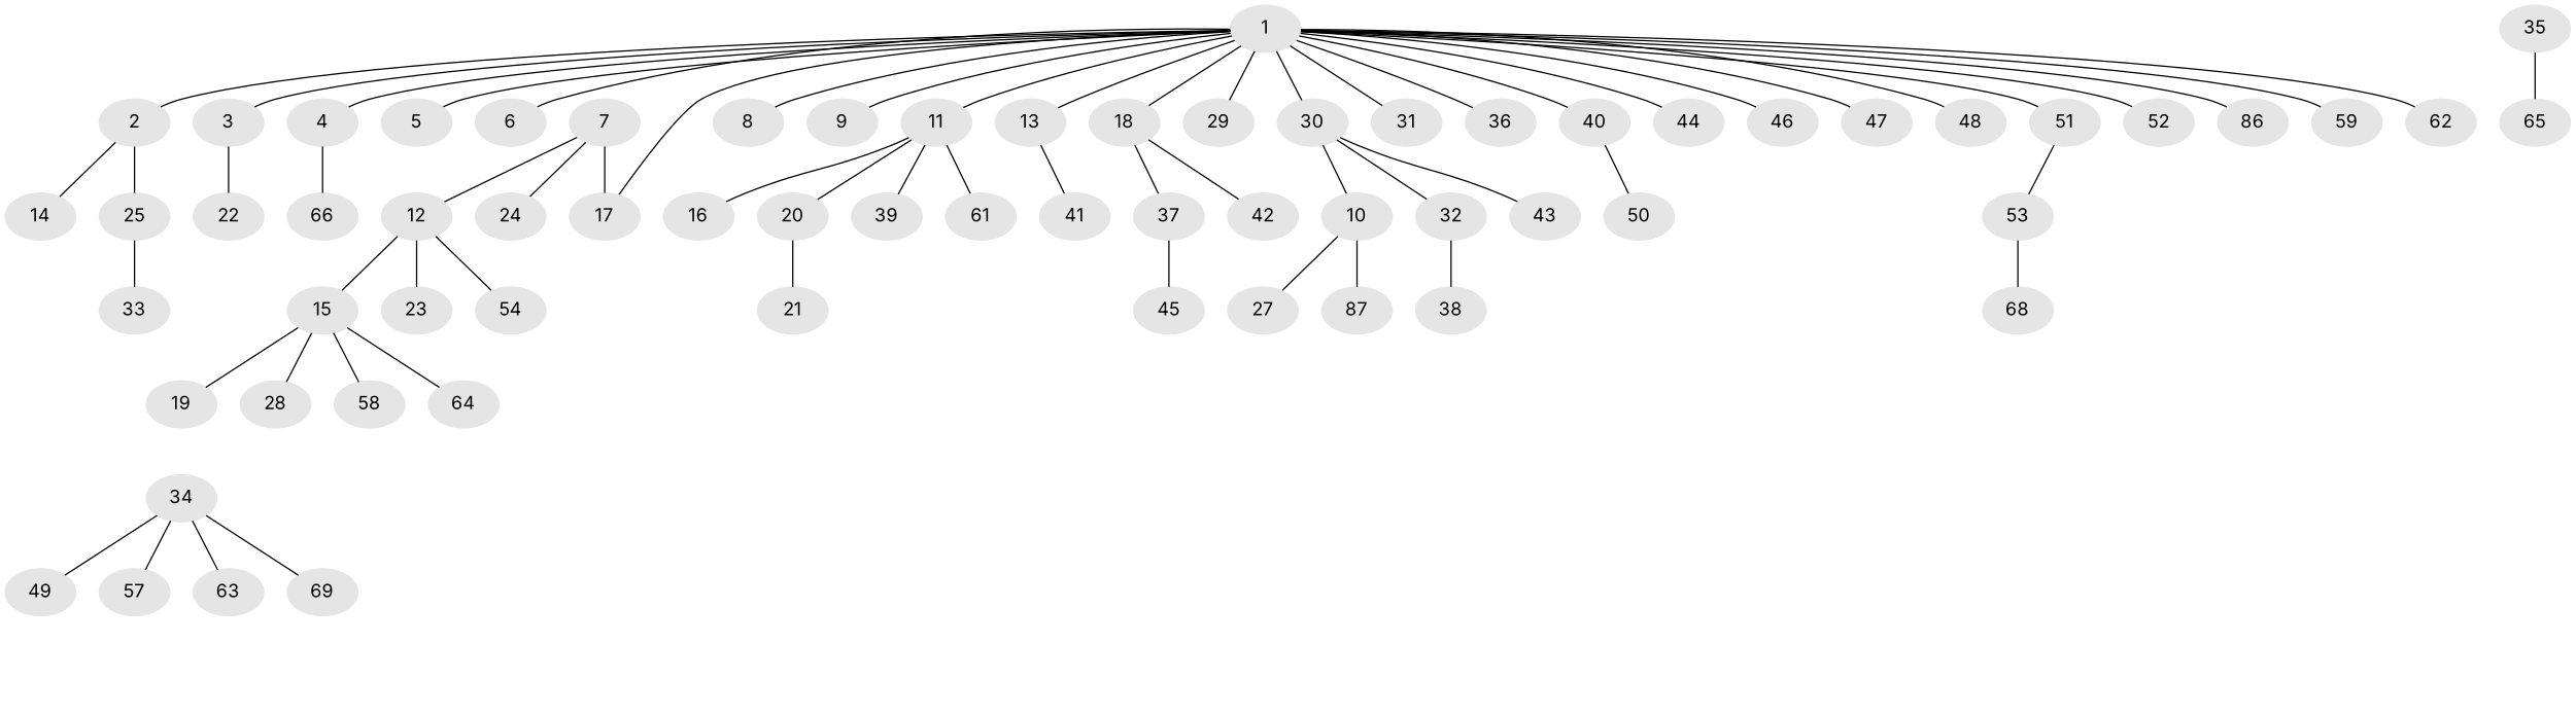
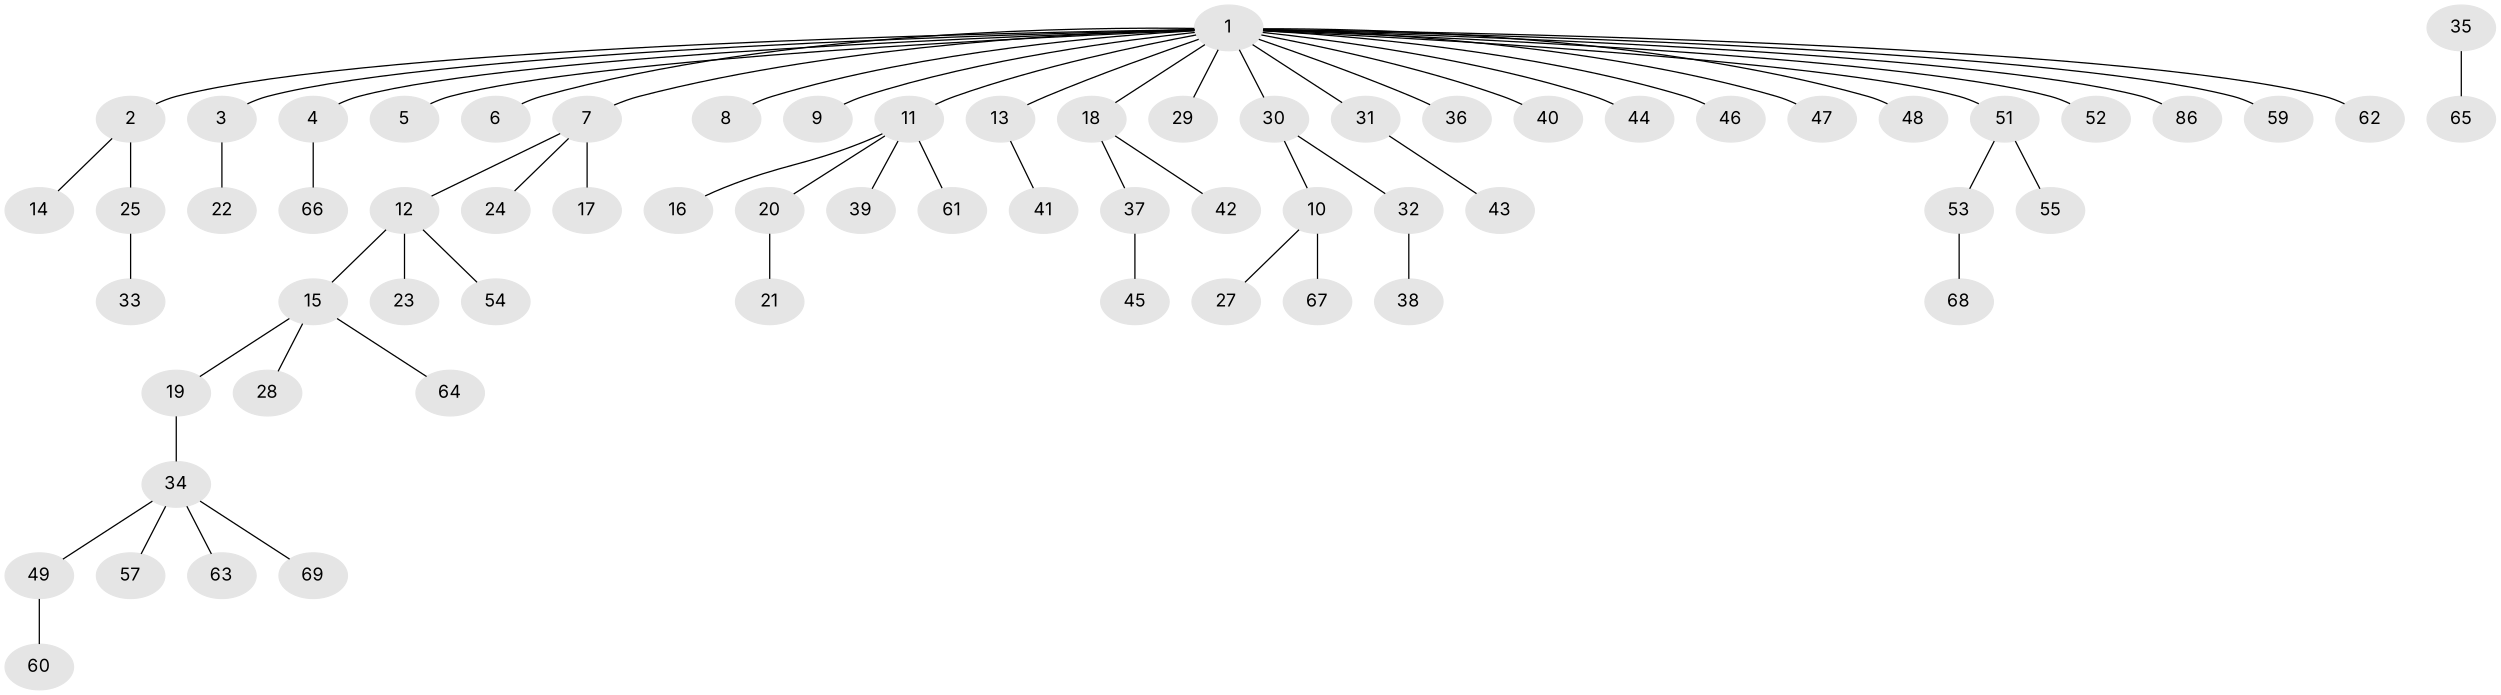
  graph {
    fontname=Inter
    node [color=gray90 fontname=Inter style=filled]
    edge [fontname=Inter]
    1
    2
    3
    4
    5
    6
    7
    8
    9
    11
    13
    18
    29
    30
    31
    36
    40
    44
    46
    47
    48
    51
    52
    n24 [label=86]
    59
    62
    14
    25
    22
    66
    12
    17
    24
    10
    27
-   67 [label=87]
+   67
    16
    20
    39
    61
    41
    37
    42
    32
    43
-   50
    53
+   55
    33
    15
    23
    54
    34
    49
    57
    63
    69
    21
    19
    28
-   58
    64
    35
    65
    45
    38
+   60
    68
    1 -- 2
    1 -- 3
    1 -- 4
    1 -- 5
    1 -- 6
-   1 -- 17
+   1 -- 7
    1 -- 8
    1 -- 9
    1 -- 11
    1 -- 13
    1 -- 18
    1 -- 29
    1 -- 30
    1 -- 31
    1 -- 36
    1 -- 40
    1 -- 44
    1 -- 46
    1 -- 47
    1 -- 48
    1 -- 51
    1 -- 52
    1 -- n24
    1 -- 59
    1 -- 62
    2 -- 14
    2 -- 25
    3 -- 22
    4 -- 66
    7 -- 12
    7 -- 17
    7 -- 24
    11 -- 16
    11 -- 20
    11 -- 39
    11 -- 61
    13 -- 41
    18 -- 37
    18 -- 42
    30 -- 10
    30 -- 32
-   30 -- 43
-   40 -- 50
+   31 -- 43
    51 -- 53
+   51 -- 55
    25 -- 33
    12 -- 15
    12 -- 23
    12 -- 54
    10 -- 27
    10 -- 67
    20 -- 21
    37 -- 45
    32 -- 38
    53 -- 68
    15 -- 19
    15 -- 28
-   15 -- 58
    15 -- 64
    34 -- 49
    34 -- 57
    34 -- 63
    34 -- 69
+   49 -- 60
+   19 -- 34
    35 -- 65
  }
